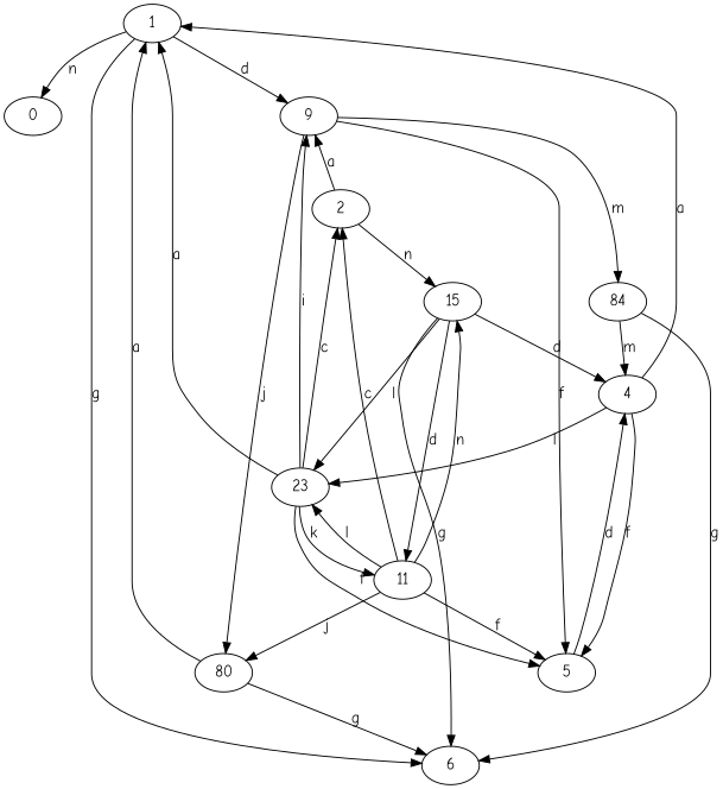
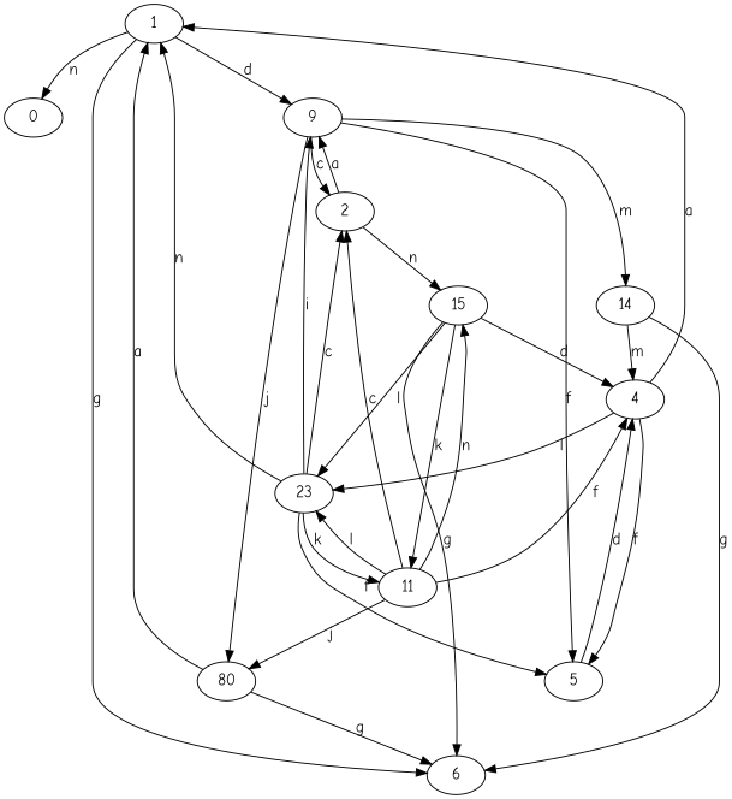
  strict digraph {
    fontname="Comic Neue"
    node [fontname="Comic Neue"]
    edge [fontname="Comic Neue"]
    1
    0
    6
    9
    2
    5
-   14 [label=84]
+   14
    n8 [label=80]
    15
    4
    n11 [label=23]
    11
    1 -> 0 [label=n]
    1 -> 6 [label=g]
    1 -> 9 [label=d]
+   9 -> 2 [label=c]
    9 -> 5 [label=f]
    9 -> 14 [label=m]
    9 -> n8 [label=j]
    2 -> 9 [label=a]
    2 -> 15 [label=n]
    5 -> 4 [label=d]
    14 -> 6 [label=g]
    14 -> 4 [label=m]
    n8 -> 1 [label=a]
    n8 -> 6 [label=g]
    15 -> 6 [label=g]
    15 -> 4 [label=d]
    15 -> n11 [label=l]
-   15 -> 11 [label=d]
+   15 -> 11 [label=k]
    4 -> 1 [label=a]
    4 -> 5 [label=f]
    4 -> n11 [label=l]
-   n11 -> 1 [label=a]
+   n11 -> 1 [label=n]
    n11 -> 9 [label=i]
    n11 -> 2 [label=c]
    n11 -> 5 [label=f]
    n11 -> 11 [label=k]
    11 -> 2 [label=c]
-   11 -> 5 [label=f]
+   11 -> 4 [label=f]
    11 -> n8 [label=j]
    11 -> 15 [label=n]
    11 -> n11 [label=l]
  }
